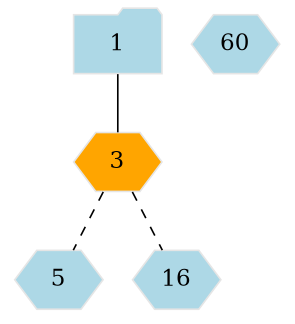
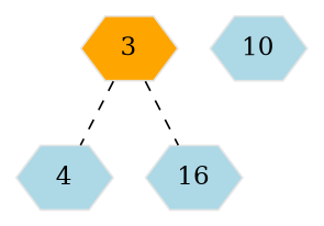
  graph {
    node [color=gray90 fillcolor=lightblue shape=hexagon style=filled]
    edge [style=dashed]
-   1 [shape=folder super="+3+7+12"]
    n2 [fillcolor=orange label=3 super="+5+9"]
-   4 [super="+8+20" label=5]
+   4 [super="+8+20"]
    16 [super="+18+19"]
-   10 [super="+3+11+14" label=60]
-   1 -- n2 [style=solid]
+   10 [super="+3+11+14"]
    n2 -- 4
    n2 -- 16
  }
